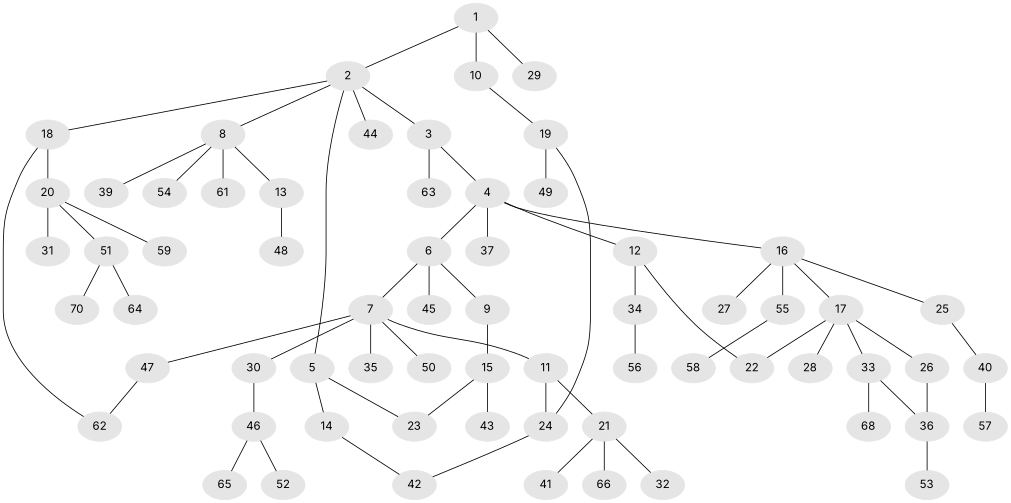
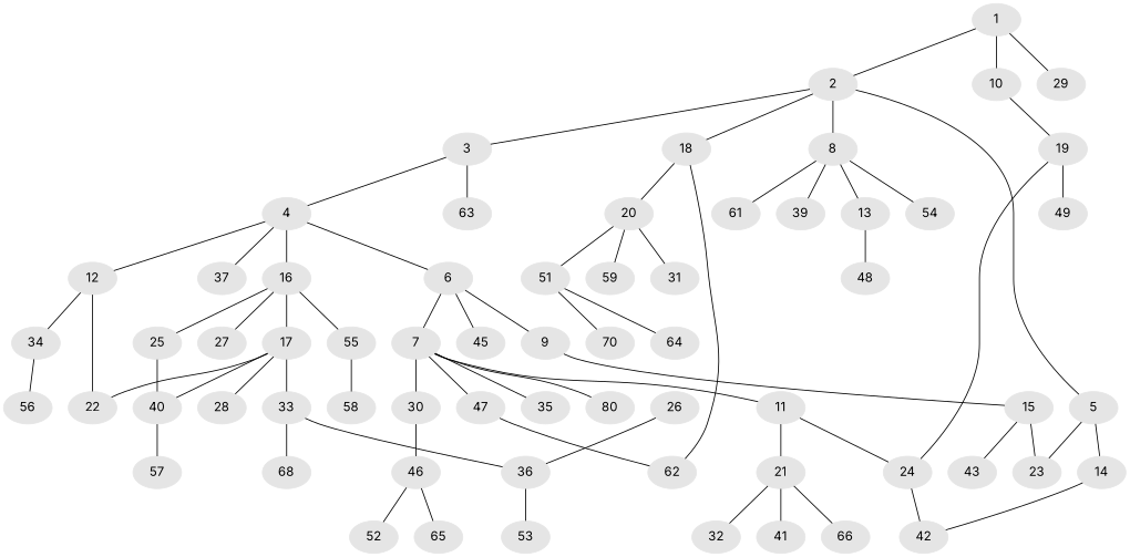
  graph {
    fontname=Inter
    node [color=gray90 fontname=Inter style=filled]
    edge [fontname=Inter]
    1
    2
    10
    29
    3
    5
    8
    18
-   44
    19
    4
    63
    14
    23
    13
    39
    54
    61
    62
    20
    6
    12
    16
    37
    7
    9
    45
    22
    34
    17
    25
    27
    55
    42
    11
    30
    35
    47
-   50
+   50 [label=80]
    15
    21
    24
    46
    48
    43
    49
    32
    41
    66
    56
    26
    28
    33
    40
    58
    36
    n57 [label=68]
    31
    51
    59
    n61 [label=70]
    64
    57
    53
    52
    65
    1 -- 2
    1 -- 10
    1 -- 29
    2 -- 3
    2 -- 5
    2 -- 8
    2 -- 18
-   2 -- 44
    10 -- 19
    3 -- 4
    3 -- 63
    5 -- 14
    5 -- 23
    8 -- 13
    8 -- 39
    8 -- 54
    8 -- 61
    18 -- 62
    18 -- 20
    19 -- 24
    19 -- 49
    4 -- 6
    4 -- 12
    4 -- 16
    4 -- 37
    14 -- 42
    13 -- 48
    20 -- 31
    20 -- 51
    20 -- 59
    6 -- 7
    6 -- 9
    6 -- 45
    12 -- 22
    12 -- 34
    16 -- 17
    16 -- 25
    16 -- 27
    16 -- 55
    7 -- 11
    7 -- 30
    7 -- 35
    7 -- 47
    7 -- 50
    9 -- 15
    34 -- 56
    17 -- 22
-   17 -- 26
+   17 -- 40
    17 -- 28
    17 -- 33
    25 -- 40
    55 -- 58
    11 -- 21
    11 -- 24
    30 -- 46
    47 -- 62
    15 -- 23
    15 -- 43
    21 -- 32
    21 -- 41
    21 -- 66
    24 -- 42
    46 -- 52
    46 -- 65
    26 -- 36
    33 -- 36
    33 -- n57
    40 -- 57
    36 -- 53
    51 -- n61
    51 -- 64
  }
